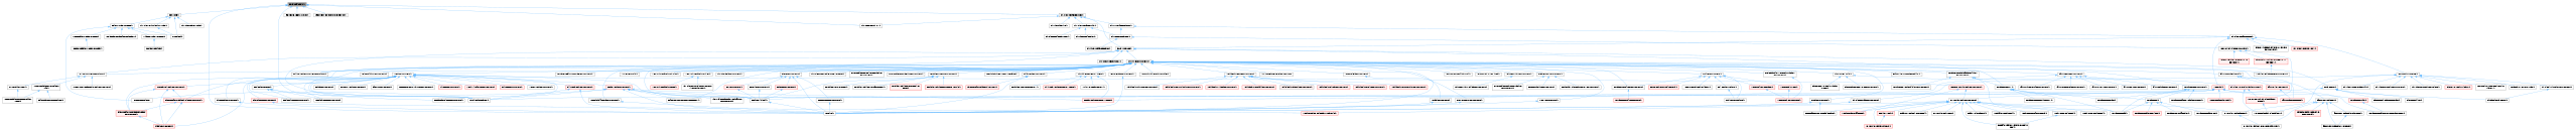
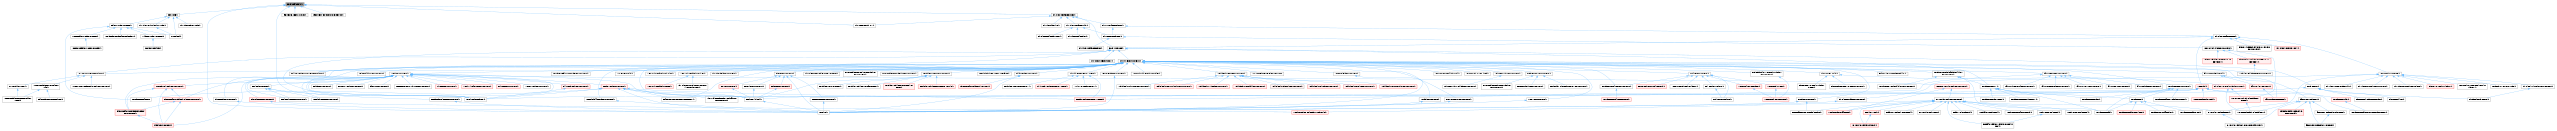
  digraph {
    node [color=grey40 fillcolor=white fontname=Helvetica fontsize=10 shape=box style=filled]
    edge [color=steelblue1 dir=back fontname=Helvetica fontsize=10 labelfontname=Helvetica labelfontsize=10 style=solid]
    n1 [color=gray40 fillcolor=grey60 fontcolor=black height=0.2 label="EngineGlobals.h" width=0.4]
    n2 [height=0.2 label="EdMode.h" width=0.4]
    n3 [height=0.2 label="Engine.h" width=0.4]
    n4 [height=0.2 label="EngineSharedPCH.h" width=0.4]
    n5 [height=0.2 label="GameplayTagsModule.h" width=0.4]
    n6 [height=0.2 label="GeometryCollectionRendering.h" width=0.4]
    n7 [height=0.2 label="PhysScene_PhysX.h" width=0.4]
    n8 [height=0.2 label="PhysicsInterfaceTypes.h" width=0.4]
    n9 [height=0.2 label="EditorModeManager.h" width=0.4]
    n10 [height=0.2 label="UnrealEd.h" width=0.4]
    n11 [height=0.2 label="PhysicsDebugMode.h" width=0.4]
    n12 [height=0.2 label="PhysicsManipulationMode.h" width=0.4]
    n13 [height=0.2 label="BodyInstance.h" width=0.4]
    n14 [height=0.2 label="PhysInterface_Chaos.h" width=0.4]
    n15 [height=0.2 label="PhysicsFiltering.h" width=0.4]
    n16 [height=0.2 label="PhysicsInterfaceUtils.h" width=0.4]
    n17 [height=0.2 label="AssetEditorModeManager.h" width=0.4]
-   n18 [height=0.2 label="FractureTool.cpp" width=0.4]
+   n18 [height=0.2 label="LandscapeEdit.cpp" width=0.4]
    n19 [height=0.2 label="NavigationToolEditorSelection.h" width=0.4]
    n20 [height=0.2 label="WidgetModeManager.h" width=0.4]
    n21 [height=0.2 label="IPersonaEditorModeManager.h" width=0.4]
    n22 [height=0.2 label="ToolCompatible.h" width=0.4]
    n23 [height=0.2 label="BodySetup.h" width=0.4]
    n24 [height=0.2 label="ISMComponentDescriptor.h" width=0.4]
    n25 [height=0.2 label="LandscapeProxy.h" width=0.4]
    n26 [height=0.2 label="PhysicsThreadLibrary.h" width=0.4]
    n27 [height=0.2 label="PrimitiveComponent.h" width=0.4]
    n28 [height=0.2 label="SplineMeshComponentDescriptor.h" width=0.4]
    n29 [height=0.2 label="PhysScene_Chaos.h" width=0.4]
    n30 [height=0.2 label="PhysicsInterfaceCore.h" width=0.4]
    n31 [height=0.2 label="PhysicsReplication.h" width=0.4]
    n32 [height=0.2 label="PhysicsReplicationLOD.h" width=0.4]
    n33 [height=0.2 label="ChaosCooking.h" width=0.4]
    n34 [height=0.2 label="ChaosDerivedDataReader.h" width=0.4]
    n35 [height=0.2 label="DynamicMeshComponent.h" width=0.4]
    n36 [height=0.2 label="SkeletalBodySetup.h" width=0.4]
    n37 [height=0.2 label="HLODInstancedStaticMeshComponent.h" width=0.4]
    n38 [height=0.2 label="ISMPartitionActor.h" width=0.4]
    n39 [height=0.2 label="InstancedPlacementClient\lInfo.h" width=0.4]
    n40 [height=0.2 label="Landscape.h" width=0.4]
    n41 [height=0.2 label="LandscapeEdit.h" width=0.4]
    n42 [height=0.2 label="LandscapeRender.h" width=0.4]
    n43 [height=0.2 label="LandscapeStreamingProxy.h" width=0.4]
+   n44 [height=0.2 label="LandscapeSubsystem.h" width=0.4]
    n45 [height=0.2 label="ActorPrimitiveColorHandler.h" width=0.4]
    n46 [height=0.2 label="ArrowComponent.h" width=0.4]
    n47 [height=0.2 label="AsyncRegisterLevelContext.cpp" width=0.4]
    n48 [height=0.2 label="BakedShallowWaterSimulation\lComponent.h" width=0.4]
    n49 [height=0.2 label="BillboardComponent.h" width=0.4]
    n50 [height=0.2 label="BrushComponent.h" width=0.4]
    n51 [height=0.2 label="ClusterUnionComponent.h" width=0.4]
    n52 [height=0.2 label="ComponentCollisionUtil.h" width=0.4]
    n53 [height=0.2 label="CustomPhysXPayload.h" width=0.4]
    n54 [height=0.2 label="DebugDrawComponent.h" width=0.4]
    n55 [height=0.2 label="DrawFrustumComponent.h" width=0.4]
    n56 [height=0.2 label="EditorComponentSourceFactory.h" width=0.4]
    n57 [height=0.2 label="EditorViewportSelectability.h" width=0.4]
    n58 [height=0.2 label="EngineMinimal.h" width=0.4]
    n59 [height=0.2 label="FloorQueryUtils.h" width=0.4]
    n60 [height=0.2 label="GeometrySelector.h" width=0.4]
    n61 [height=0.2 label="GizmoBaseComponent.h" width=0.4]
    n62 [height=0.2 label="GizmoRenderingUtil.h" width=0.4]
    n63 [height=0.2 label="LakeCollisionComponent.h" width=0.4]
    n64 [height=0.2 label="LandscapeComponent.h" width=0.4]
    n65 [height=0.2 label="LandscapeGizmoRenderComponent.h" width=0.4]
    n66 [height=0.2 label="LandscapeHeightfieldCollision\lComponent.h" width=0.4]
    n67 [height=0.2 label="LandscapeSplinesComponent.h" width=0.4]
    n68 [height=0.2 label="LineBatchComponent.h" width=0.4]
    n69 [height=0.2 label="MaterialBillboardComponent.h" width=0.4]
    n70 [height=0.2 label="MeshComponent.h" width=0.4]
    n71 [height=0.2 label="ModelComponent.h" width=0.4]
    n72 [height=0.2 label="ModularVehicleBaseComponent.h" width=0.4]
    n73 [height=0.2 label="MovementUtils.h" width=0.4]
    n74 [height=0.2 label="NetworkPredictionDriver.h" width=0.4]
    n75 [height=0.2 label="NetworkPredictionPhysics.h" width=0.4]
    n76 [height=0.2 label="ParticleSystemComponent.h" width=0.4]
    n77 [height=0.2 label="PhysicsFieldComponent.h" width=0.4]
    n78 [height=0.2 label="PrimitiveSceneProxyDesc.h" width=0.4]
    n79 [height=0.2 label="ShapeComponent.h" width=0.4]
    n80 [height=0.2 label="SimpleStreamableAssetManager.h" width=0.4]
    n81 [height=0.2 label="SmartObjectContainerRendering\lComponent.h" width=0.4]
    n82 [height=0.2 label="SmartObjectRenderingComponent.h" width=0.4]
    n83 [height=0.2 label="SplineComponent.h" width=0.4]
    n84 [height=0.2 label="StaticLightingSystemInterface.h" width=0.4]
    n85 [height=0.2 label="TextRenderComponent.h" width=0.4]
    n86 [height=0.2 label="VectorFieldComponent.h" width=0.4]
    n87 [height=0.2 label="VehicleSimBaseComponent.h" width=0.4]
    n88 [height=0.2 label="DataflowEditorWeightMapPaint\lTool.h" width=0.4]
    n89 [height=0.2 label="DeformMeshPolygonsTool.h" width=0.4]
    n90 [height=0.2 label="DynamicMeshActor.h" width=0.4]
    n91 [color=red fillcolor="#FFF0F0" height=0.2 label="DynamicMeshBrushTool.h" width=0.4]
    n92 [height=0.2 label="DynamicMeshSelector.h" width=0.4]
    n93 [height=0.2 label="EditUVIslandsTool.h" width=0.4]
    n94 [height=0.2 label="MeshGroupPaintTool.h" width=0.4]
    n95 [color=red fillcolor="#FFF0F0" height=0.2 label="MeshRenderBufferSet.h" width=0.4]
    n96 [height=0.2 label="MeshSpaceDeformerTool.h" width=0.4]
    n97 [color=red fillcolor="#FFF0F0" height=0.2 label="MeshTopologySelectionMechanic.h" width=0.4]
    n98 [height=0.2 label="MeshVertexPaintTool.h" width=0.4]
    n99 [height=0.2 label="MeshVertexSculptTool.h" width=0.4]
    n100 [color=red fillcolor="#FFF0F0" height=0.2 label="PreviewMesh.h" width=0.4]
    n101 [height=0.2 label="SceneGeometrySpatialCache.h" width=0.4]
    n102 [height=0.2 label="DynamicMeshPolygroupTransformer.h" width=0.4]
    n103 [height=0.2 label="InstancedPlacementPartition\lActor.h" width=0.4]
    n104 [height=0.2 label="EditorPlacementSettings.h" width=0.4]
    n105 [height=0.2 label="LandscapeEditLayer.h" width=0.4]
    n106 [color=red fillcolor="#FFF0F0" height=0.2 label="LandscapeEditorServices.h" width=0.4]
    n107 [height=0.2 label="LandscapeNotification.h" width=0.4]
    n108 [color=red fillcolor="#FFF0F0" height=0.2 label="WaterBodyComponent.h" width=0.4]
    n109 [color=red fillcolor="#FFF0F0" height=0.2 label="ChaosDeformableSolverActor.h" width=0.4]
    n110 [height=0.2 label="ClusterUnionVehicleComponent.h" width=0.4]
    n111 [height=0.2 label="EQSRenderingComponent.h" width=0.4]
    n112 [height=0.2 label="PathedPhysicsDebugDrawComponent.h" width=0.4]
    n113 [height=0.2 label="SmartObjectDebugRendering\lComponent.h" width=0.4]
    n114 [height=0.2 label="ChaosCharacterMoverComponent.h" width=0.4]
    n115 [height=0.2 label="CharacterMoverSimulation\lTypes.h" width=0.4]
    n116 [color=red fillcolor="#FFF0F0" height=0.2 label="PhysicsMoverSimulationTypes.h" width=0.4]
    n117 [height=0.2 label="GeometrySelectionChanges.h" width=0.4]
    n118 [height=0.2 label="GeometrySelectionManager.h" width=0.4]
    n119 [color=red fillcolor="#FFF0F0" height=0.2 label="SelectionEditInteractive\lCommand.h" width=0.4]
    n120 [height=0.2 label="GizmoArrowComponent.h" width=0.4]
    n121 [height=0.2 label="GizmoBoxComponent.h" width=0.4]
    n122 [height=0.2 label="GizmoCircleComponent.h" width=0.4]
    n123 [height=0.2 label="GizmoLineHandleComponent.h" width=0.4]
    n124 [height=0.2 label="GizmoRectangleComponent.h" width=0.4]
    n125 [height=0.2 label="ViewAdjustedStaticMeshGizmo\lComponent.h" width=0.4]
    n126 [color=red fillcolor="#FFF0F0" height=0.2 label="GizmoElementBase.h" width=0.4]
    n127 [color=red fillcolor="#FFF0F0" height=0.2 label="GizmoViewContext.h" width=0.4]
    n128 [height=0.2 label="LandscapeGrassWeightExporter.h" width=0.4]
    n129 [height=0.2 label="LandscapeMeshCollisionComponent.h" width=0.4]
    n130 [color=red fillcolor="#FFF0F0" height=0.2 label="LandscapeSplineSegment.h" width=0.4]
    n131 [color=red fillcolor="#FFF0F0" height=0.2 label="BaseDynamicMeshComponent.h" width=0.4]
    n132 [height=0.2 label="BasicElementSet.h" width=0.4]
    n133 [height=0.2 label="BasicLineSetComponent.h" width=0.4]
    n134 [height=0.2 label="BasicPointSetComponent.h" width=0.4]
    n135 [height=0.2 label="BasicTriangleSetComponent.h" width=0.4]
    n136 [height=0.2 label="CableComponent.h" width=0.4]
    n137 [color=red fillcolor="#FFF0F0" height=0.2 label="ChaosDeformablePhysicsComponent.h" width=0.4]
    n138 [color=red fillcolor="#FFF0F0" height=0.2 label="ChaosDeformableTetrahedral\lComponent.h" width=0.4]
    n139 [color=red fillcolor="#FFF0F0" height=0.2 label="FleshComponent.h" width=0.4]
    n140 [height=0.2 label="CustomMeshComponent.h" width=0.4]
    n141 [height=0.2 label="GroomComponent.h" width=0.4]
    n142 [height=0.2 label="HeterogeneousVolumeComponent.h" width=0.4]
    n143 [color=red fillcolor="#FFF0F0" height=0.2 label="LineSetComponent.h" width=0.4]
    n144 [color=red fillcolor="#FFF0F0" height=0.2 label="MeshWireframeComponent.h" width=0.4]
    n145 [color=red fillcolor="#FFF0F0" height=0.2 label="PointSetComponent.h" width=0.4]
    n146 [color=red fillcolor="#FFF0F0" height=0.2 label="ProceduralMeshComponent.h" width=0.4]
    n147 [color=red fillcolor="#FFF0F0" height=0.2 label="SkinnedMeshComponent.h" width=0.4]
    n148 [color=red fillcolor="#FFF0F0" height=0.2 label="StaticMeshComponent.h" width=0.4]
    n149 [color=red fillcolor="#FFF0F0" height=0.2 label="TriangleSetComponent.h" width=0.4]
    n150 [height=0.2 label="WaterMeshComponent.h" width=0.4]
    n151 [height=0.2 label="PhysicsConstraintComponent\lKinematicActor.h" width=0.4]
    n152 [color=red fillcolor="#FFF0F0" height=0.2 label="NetworkPredictionTrace.h" width=0.4]
    n153 [height=0.2 label="ParticleEventManager.h" width=0.4]
    n154 [height=0.2 label="ParticleModuleEventGenerator.h" width=0.4]
    n155 [color=red fillcolor="#FFF0F0" height=0.2 label="ParticleModuleEventReceiver\lBase.h" width=0.4]
    n156 [color=red fillcolor="#FFF0F0" height=0.2 label="ParticleModuleParameterDynamic.h" width=0.4]
    n157 [color=red fillcolor="#FFF0F0" height=0.2 label="StaticMeshSceneProxyDesc.h" width=0.4]
    n158 [height=0.2 label="AnimNextDebugDraw.h" width=0.4]
    n159 [height=0.2 label="ParticleSystemSceneProxy.h" width=0.4]
    n160 [color=red fillcolor="#FFF0F0" height=0.2 label="SkinnedMeshSceneProxyDesc.h" width=0.4]
    n161 [color=red fillcolor="#FFF0F0" height=0.2 label="BoxComponent.h" width=0.4]
    n162 [height=0.2 label="CapsuleComponent.h" width=0.4]
    n163 [height=0.2 label="PostProcessComponent.h" width=0.4]
    n164 [color=red fillcolor="#FFF0F0" height=0.2 label="SphereComponent.h" width=0.4]
    n165 [color=red fillcolor="#FFF0F0" height=0.2 label="BaseMeshFromSplinesTool.h" width=0.4]
    n166 [height=0.2 label="PolyPathFunctions.h" width=0.4]
    n167 [height=0.2 label="PolygonFunctions.h" width=0.4]
    n168 [height=0.2 label="VPCameraBlueprintLibrary.h" width=0.4]
    n169 [color=red fillcolor="#FFF0F0" height=0.2 label="WaterBodyTypes.h" width=0.4]
    n170 [color=red fillcolor="#FFF0F0" height=0.2 label="WaterSplineMetadata.h" width=0.4]
    n171 [color=red fillcolor="#FFF0F0" height=0.2 label="VehicleSimAerofoilComponent.h" width=0.4]
    n172 [fillcolor="#FFF0F0" height=0.2 label="VehicleSimChassisComponent.h" width=0.4]
    n173 [color=red fillcolor="#FFF0F0" height=0.2 label="VehicleSimClutchComponent.h" width=0.4]
    n174 [color=red fillcolor="#FFF0F0" height=0.2 label="VehicleSimEngineComponent.h" width=0.4]
    n175 [color=red fillcolor="#FFF0F0" height=0.2 label="VehicleSimSuspensionComponent.h" width=0.4]
    n176 [height=0.2 label="VehicleSimThrusterComponent.h" width=0.4]
    n177 [color=red fillcolor="#FFF0F0" height=0.2 label="VehicleSimTransmissionComponent.h" width=0.4]
    n178 [color=red fillcolor="#FFF0F0" height=0.2 label="VehicleSimWheelComponent.h" width=0.4]
    n179 [color=red fillcolor="#FFF0F0" height=0.2 label="MoverNetworkPhysicsLiaison\lBase.h" width=0.4]
    n180 [height=0.2 label="MoverPathedPhysicsLiaison.h" width=0.4]
    n181 [height=0.2 label="NetworkPhysicsComponent.h" width=0.4]
    n182 [height=0.2 label="PhysicsInterfaceScene.h" width=0.4]
    n183 [height=0.2 label="ChaosWheeledVehicleMovement\lComponent.h" width=0.4]
    n184 [height=0.2 label="ConstraintInstance.h" width=0.4]
    n185 [color=red fillcolor="#FFF0F0" height=0.2 label="Material.h" width=0.4]
    n186 [color=red fillcolor="#FFF0F0" height=0.2 label="PhysicalMaterialMask.h" width=0.4]
    n187 [color=red fillcolor="#FFF0F0" height=0.2 label="ChaosSimModuleManagerAsync\lCallback.h" width=0.4]
    n188 [color=red fillcolor="#FFF0F0" height=0.2 label="ChaosVehicleManagerAsync\lCallback.h" width=0.4]
    n189 [color=red fillcolor="#FFF0F0" height=0.2 label="ChaosMoverSimulation.h" width=0.4]
    n190 [height=0.2 label="ConstraintInstanceBlueprint\lLibrary.h" width=0.4]
    n191 [height=0.2 label="PathedMovementMode.h" width=0.4]
    n192 [height=0.2 label="PhysicalAnimationComponent.h" width=0.4]
    n193 [height=0.2 label="PhysicsAssetRenderUtils.h" width=0.4]
    n194 [height=0.2 label="PhysicsConstraintComponent.h" width=0.4]
    n195 [height=0.2 label="PhysicsConstraintTemplate.h" width=0.4]
    n196 [height=0.2 label="PhysicsHandleComponent.h" width=0.4]
    n197 [color=red fillcolor="#FFF0F0" height=0.2 label="InstancedStaticMesh.h" width=0.4]
    n198 [height=0.2 label="LandscapeEditResourcesSubsystem.h" width=0.4]
    n199 [color=red fillcolor="#FFF0F0" height=0.2 label="LandscapeUtils.h" width=0.4]
    n1 -> n2
    n1 -> n3
    n1 -> n4
    n1 -> n5
    n1 -> n6
    n1 -> n7
    n1 -> n8
    n2 -> n9
    n2 -> n10
    n2 -> n11
    n2 -> n12
    n8 -> n7
    n8 -> n13
    n8 -> n14
    n8 -> n15
    n8 -> n16
    n9 -> n10
    n9 -> n17
    n9 -> n18
    n9 -> n19
    n9 -> n20
    n12 -> n10
    n13 -> n4
    n13 -> n23
    n13 -> n24
    n13 -> n25
    n13 -> n26
    n13 -> n27
    n13 -> n28
    n14 -> n29
    n14 -> n30
    n16 -> n29
    n16 -> n31
    n16 -> n32
    n17 -> n21
    n20 -> n22
    n23 -> n33
    n23 -> n34
    n23 -> n35
    n23 -> n36
    n24 -> n37
    n24 -> n38
    n24 -> n39
    n25 -> n40
    n25 -> n41
    n25 -> n42
    n25 -> n43
+   n25 -> n44
    n27 -> n4
    n27 -> n24
    n27 -> n28
    n27 -> n45
    n27 -> n46
    n27 -> n47
    n27 -> n48
    n27 -> n49
    n27 -> n50
    n27 -> n51
    n27 -> n52
    n27 -> n53
    n27 -> n54
    n27 -> n55
    n27 -> n56
    n27 -> n57
    n27 -> n58
    n27 -> n59
    n27 -> n60
    n27 -> n61
    n27 -> n62
    n27 -> n63
    n27 -> n64
    n27 -> n65
    n27 -> n66
    n27 -> n67
    n27 -> n68
    n27 -> n69
    n27 -> n70
    n27 -> n71
    n27 -> n72
    n27 -> n73
    n27 -> n74
    n27 -> n75
    n27 -> n76
    n27 -> n77
    n27 -> n78
    n27 -> n79
    n27 -> n80
    n27 -> n81
    n27 -> n82
    n27 -> n83
    n27 -> n84
    n27 -> n85
    n27 -> n86
    n27 -> n87
    n29 -> n181
    n29 -> n182
    n30 -> n13
    n30 -> n183
    n30 -> n184
    n30 -> n185
    n30 -> n186
    n35 -> n88
    n35 -> n89
    n35 -> n90
    n35 -> n91
    n35 -> n92
    n35 -> n93
    n35 -> n94
    n35 -> n95
    n35 -> n96
    n35 -> n97
    n35 -> n98
    n35 -> n99
    n35 -> n100
    n35 -> n101
    n38 -> n103
    n39 -> n103
    n39 -> n104
    n40 -> n41
    n40 -> n105
    n40 -> n106
    n40 -> n107
    n46 -> n3
    n48 -> n108
    n49 -> n3
    n49 -> n109
    n50 -> n3
    n50 -> n101
    n51 -> n110
    n54 -> n111
    n54 -> n112
    n54 -> n113
    n55 -> n3
    n58 -> n3
    n59 -> n114
    n59 -> n115
    n59 -> n116
    n60 -> n92
    n60 -> n102
    n60 -> n117
    n60 -> n118
    n60 -> n119
    n61 -> n120
    n61 -> n121
    n61 -> n122
    n61 -> n123
    n61 -> n124
    n61 -> n125
    n62 -> n126
    n62 -> n127
    n64 -> n40
    n64 -> n41
    n64 -> n42
    n64 -> n128
    n66 -> n25
    n66 -> n41
    n66 -> n129
    n67 -> n130
    n68 -> n3
    n69 -> n3
    n70 -> n4
    n70 -> n58
    n70 -> n131
    n70 -> n132
    n70 -> n133
    n70 -> n134
    n70 -> n135
    n70 -> n136
    n70 -> n137
    n70 -> n138
    n70 -> n139
    n70 -> n140
    n70 -> n141
    n70 -> n142
    n70 -> n143
    n70 -> n144
    n70 -> n145
    n70 -> n146
    n70 -> n147
    n70 -> n148
    n70 -> n149
    n70 -> n150
    n71 -> n3
    n74 -> n151
    n74 -> n152
    n76 -> n58
    n76 -> n153
    n76 -> n154
    n76 -> n155
    n76 -> n156
    n78 -> n157
    n78 -> n158
    n78 -> n159
    n78 -> n160
    n79 -> n3
    n79 -> n161
    n79 -> n162
    n79 -> n163
    n79 -> n164
    n83 -> n67
    n83 -> n165
    n83 -> n166
    n83 -> n167
    n83 -> n168
    n83 -> n169
    n83 -> n170
    n85 -> n3
    n86 -> n3
    n87 -> n171
    n87 -> n172
    n87 -> n173
    n87 -> n174
    n87 -> n175
    n87 -> n176
    n87 -> n177
    n87 -> n178
    n92 -> n102
    n98 -> n88
    n100 -> n91
    n116 -> n179
    n116 -> n180
    n117 -> n118
    n127 -> n126
    n131 -> n35
    n131 -> n95
    n132 -> n133
    n132 -> n134
    n132 -> n135
    n137 -> n138
    n137 -> n139
    n138 -> n139
    n146 -> n137
    n146 -> n138
    n146 -> n139
-   n147 -> n3
+   n135 -> n3
    n147 -> n4
    n148 -> n3
    n148 -> n4
    n148 -> n18
    n148 -> n56
    n148 -> n58
    n148 -> n125
    n148 -> n157
    n149 -> n97
    n161 -> n58
    n162 -> n58
    n163 -> n3
    n164 -> n58
    n166 -> n167
    n169 -> n108
    n170 -> n108
    n179 -> n180
    n181 -> n179
    n181 -> n187
    n181 -> n188
    n184 -> n180
    n184 -> n189
    n184 -> n190
    n184 -> n191
    n184 -> n192
    n184 -> n193
    n184 -> n194
    n184 -> n195
    n184 -> n196
    n185 -> n4
    n185 -> n58
    n185 -> n157
    n185 -> n197
    n185 -> n198
    n185 -> n199
    n187 -> n72
    n192 -> n36
    n196 -> n3
    n199 -> n198
  }
